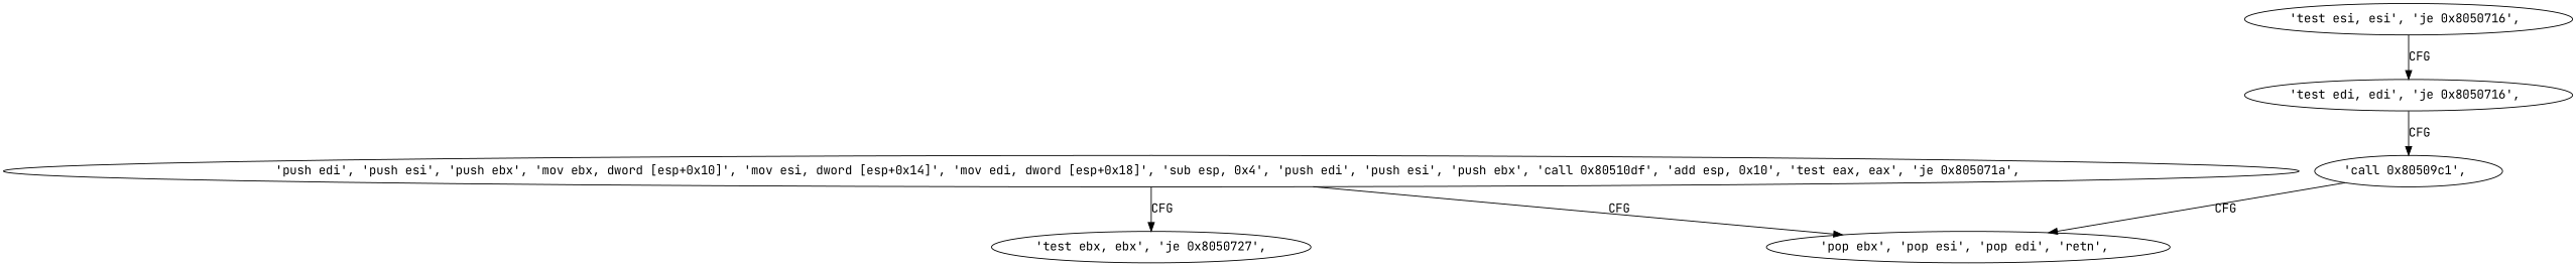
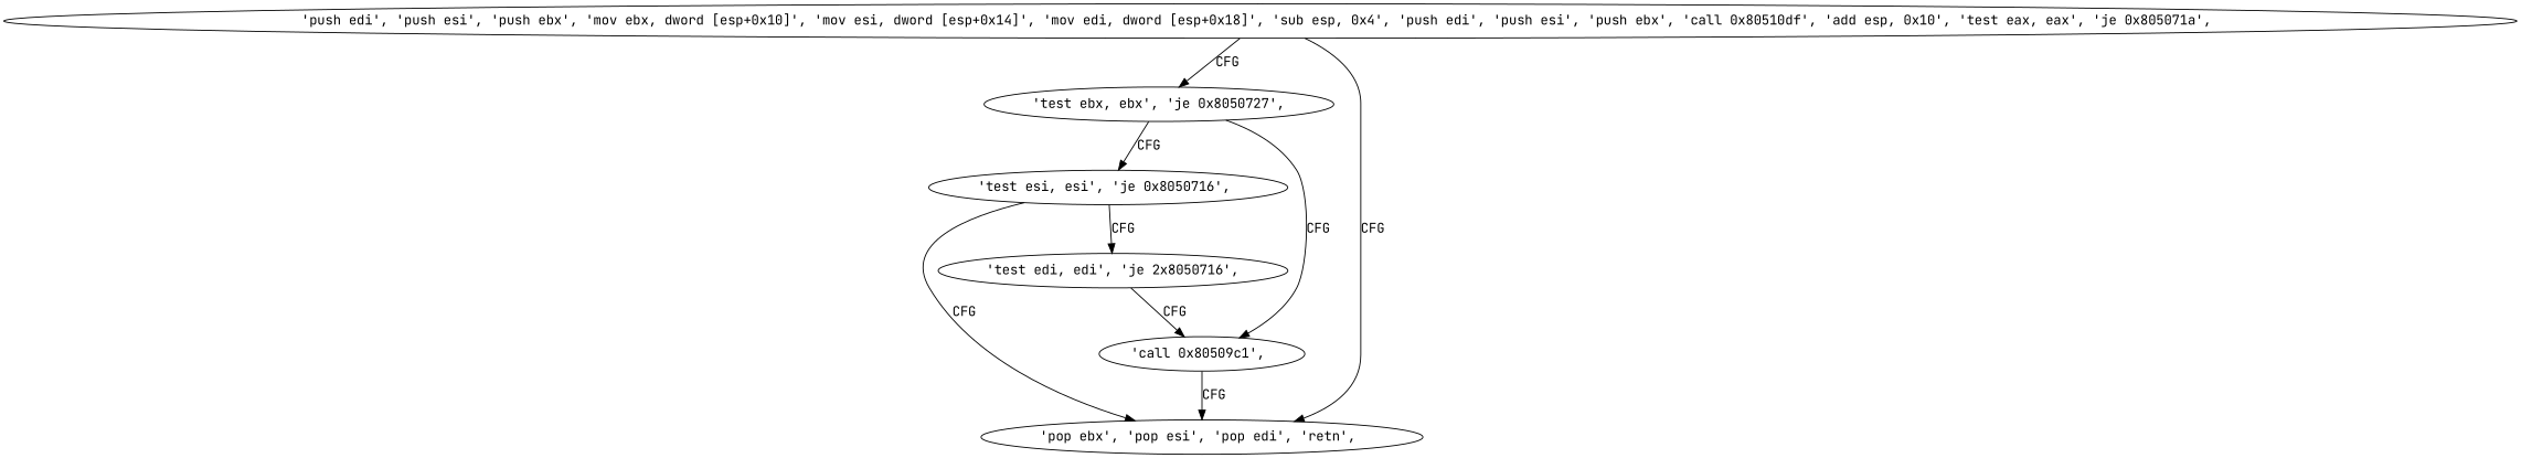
  digraph {
    fontname="JetBrains Mono"
    node [fontname="JetBrains Mono"]
    edge [fontname="JetBrains Mono"]
    n1 [label="'push edi', 'push esi', 'push ebx', 'mov ebx, dword [esp+0x10]', 'mov esi, dword [esp+0x14]', 'mov edi, dword [esp+0x18]', 'sub esp, 0x4', 'push edi', 'push esi', 'push ebx', 'call 0x80510df', 'add esp, 0x10', 'test eax, eax', 'je 0x805071a', "]
    n2 [label="'test ebx, ebx', 'je 0x8050727',"]
    n3 [label="'pop ebx', 'pop esi', 'pop edi', 'retn', "]
    n4 [label="'call 0x80509c1', "]
    n5 [label="'test esi, esi', 'je 0x8050716', "]
-   n6 [label="'test edi, edi', 'je 0x8050716', "]
+   n6 [label="'test edi, edi', 'je 2x8050716',"]
    n1 -> n2 [label=CFG]
    n1 -> n3 [label=CFG]
+   n2 -> n4 [label=CFG]
+   n2 -> n5 [label=CFG]
    n4 -> n3 [label=CFG]
+   n5 -> n3 [label=CFG]
    n5 -> n6 [label=CFG]
    n6 -> n4 [label=CFG]
  }
